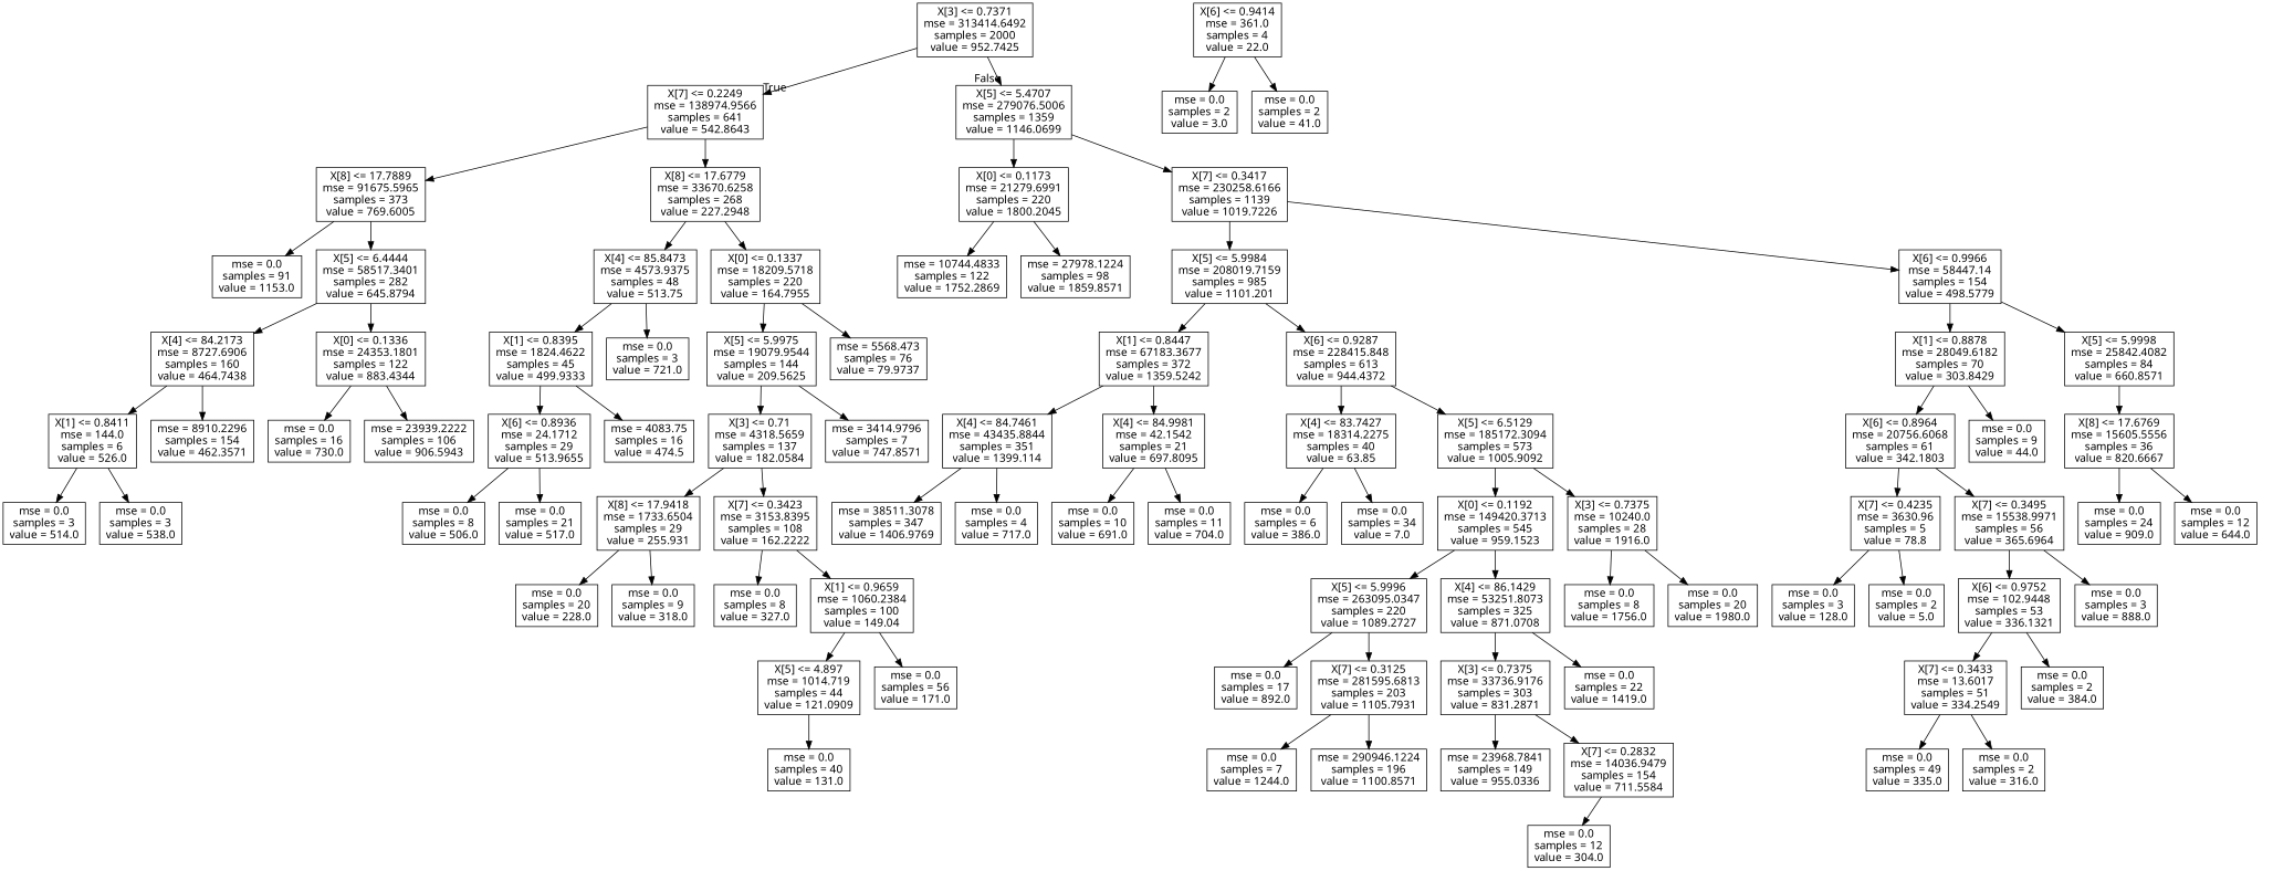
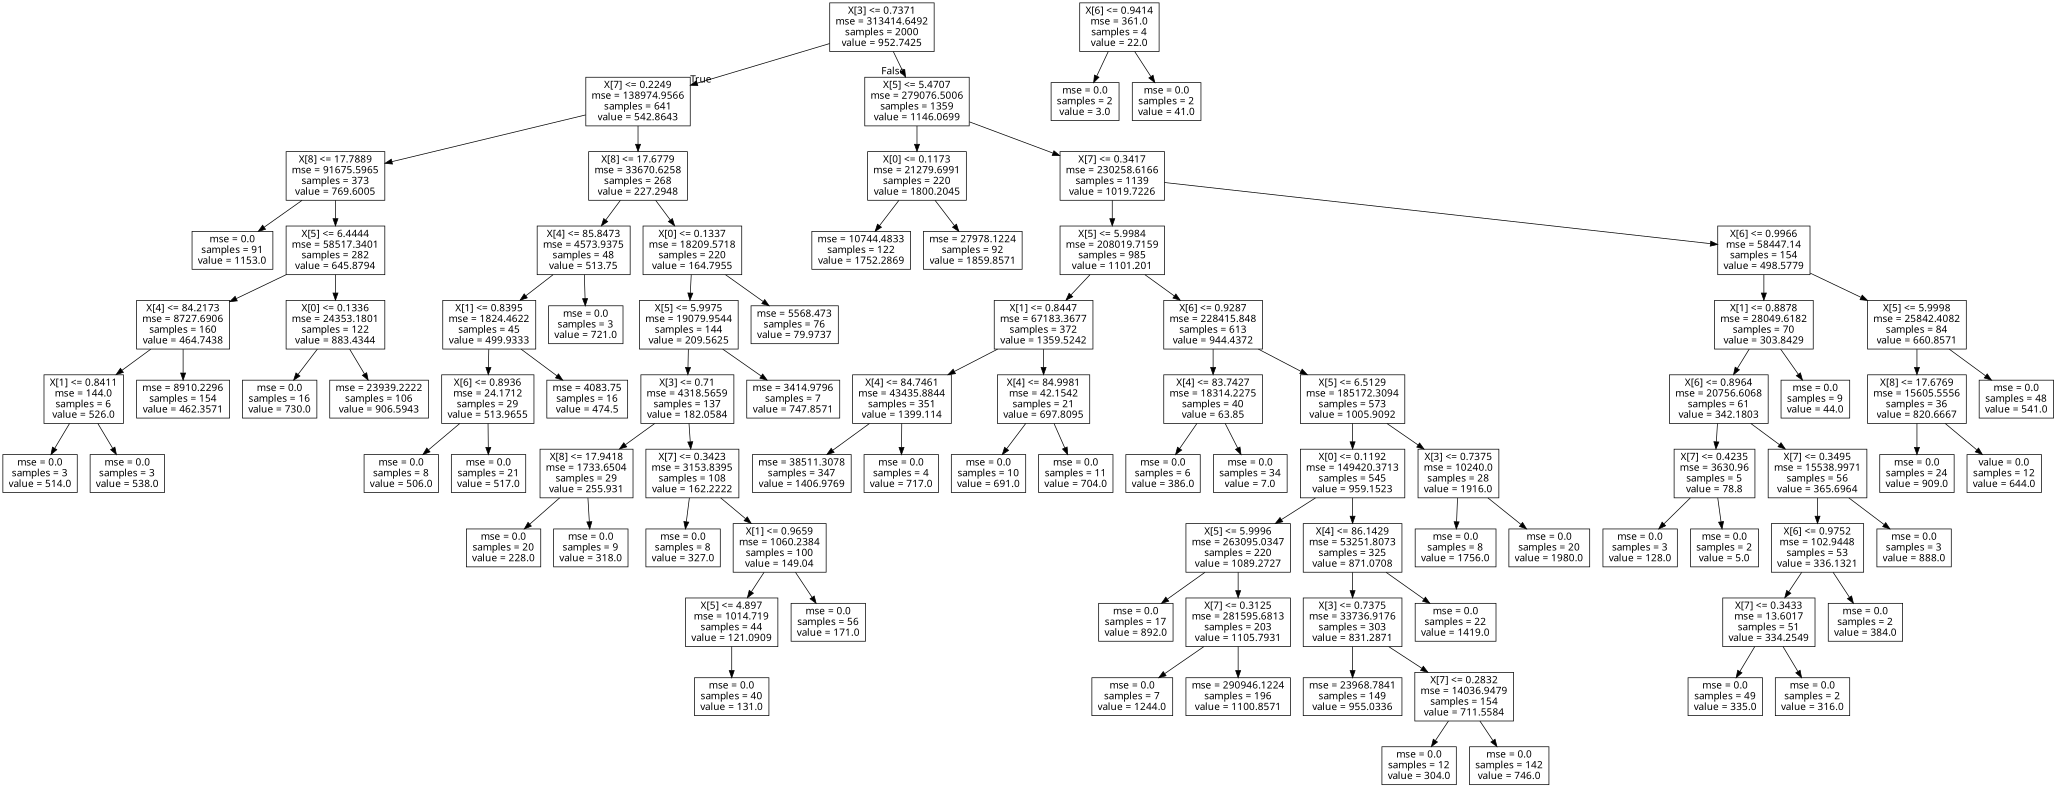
  digraph {
    fontname="Noto Sans"
    node [fontname="Noto Sans" shape=box]
    edge [fontname="Noto Sans"]
    n1 [label="X[3] <= 0.7371\nmse = 313414.6492\nsamples = 2000\nvalue = 952.7425"]
    n2 [label="X[7] <= 0.2249\nmse = 138974.9566\nsamples = 641\nvalue = 542.8643"]
    n3 [label="X[5] <= 5.4707\nmse = 279076.5006\nsamples = 1359\nvalue = 1146.0699"]
    n4 [label="X[8] <= 17.7889\nmse = 91675.5965\nsamples = 373\nvalue = 769.6005"]
    n5 [label="X[8] <= 17.6779\nmse = 33670.6258\nsamples = 268\nvalue = 227.2948"]
    n6 [label="X[0] <= 0.1173\nmse = 21279.6991\nsamples = 220\nvalue = 1800.2045"]
    n7 [label="X[7] <= 0.3417\nmse = 230258.6166\nsamples = 1139\nvalue = 1019.7226"]
    n8 [label="mse = 0.0\nsamples = 91\nvalue = 1153.0"]
    n9 [label="X[5] <= 6.4444\nmse = 58517.3401\nsamples = 282\nvalue = 645.8794"]
    n10 [label="X[4] <= 85.8473\nmse = 4573.9375\nsamples = 48\nvalue = 513.75"]
    n11 [label="X[0] <= 0.1337\nmse = 18209.5718\nsamples = 220\nvalue = 164.7955"]
    n12 [label="X[4] <= 84.2173\nmse = 8727.6906\nsamples = 160\nvalue = 464.7438"]
    n13 [label="X[0] <= 0.1336\nmse = 24353.1801\nsamples = 122\nvalue = 883.4344"]
    n14 [label="X[1] <= 0.8411\nmse = 144.0\nsamples = 6\nvalue = 526.0"]
    n15 [label="mse = 8910.2296\nsamples = 154\nvalue = 462.3571"]
    n16 [label="mse = 0.0\nsamples = 16\nvalue = 730.0"]
    n17 [label="mse = 23939.2222\nsamples = 106\nvalue = 906.5943"]
    n18 [label="mse = 0.0\nsamples = 3\nvalue = 514.0"]
    n19 [label="mse = 0.0\nsamples = 3\nvalue = 538.0"]
    n20 [label="X[1] <= 0.8395\nmse = 1824.4622\nsamples = 45\nvalue = 499.9333"]
    n21 [label="mse = 0.0\nsamples = 3\nvalue = 721.0"]
    n22 [label="X[5] <= 5.9975\nmse = 19079.9544\nsamples = 144\nvalue = 209.5625"]
    n23 [label="mse = 5568.473\nsamples = 76\nvalue = 79.9737"]
    n24 [label="X[6] <= 0.8936\nmse = 24.1712\nsamples = 29\nvalue = 513.9655"]
    n25 [label="mse = 4083.75\nsamples = 16\nvalue = 474.5"]
    n26 [label="mse = 0.0\nsamples = 8\nvalue = 506.0"]
    n27 [label="mse = 0.0\nsamples = 21\nvalue = 517.0"]
    n28 [label="X[3] <= 0.71\nmse = 4318.5659\nsamples = 137\nvalue = 182.0584"]
    n29 [label="mse = 3414.9796\nsamples = 7\nvalue = 747.8571"]
    n30 [label="X[8] <= 17.9418\nmse = 1733.6504\nsamples = 29\nvalue = 255.931"]
    n31 [label="X[7] <= 0.3423\nmse = 3153.8395\nsamples = 108\nvalue = 162.2222"]
    n32 [label="mse = 0.0\nsamples = 20\nvalue = 228.0"]
    n33 [label="mse = 0.0\nsamples = 9\nvalue = 318.0"]
    n34 [label="mse = 0.0\nsamples = 8\nvalue = 327.0"]
    n35 [label="X[1] <= 0.9659\nmse = 1060.2384\nsamples = 100\nvalue = 149.04"]
    n36 [label="X[5] <= 4.897\nmse = 1014.719\nsamples = 44\nvalue = 121.0909"]
    n37 [label="mse = 0.0\nsamples = 56\nvalue = 171.0"]
    n38 [label="mse = 0.0\nsamples = 40\nvalue = 131.0"]
    n39 [label="X[6] <= 0.9414\nmse = 361.0\nsamples = 4\nvalue = 22.0"]
    n40 [label="mse = 0.0\nsamples = 2\nvalue = 3.0"]
    n41 [label="mse = 0.0\nsamples = 2\nvalue = 41.0"]
    n42 [label="mse = 10744.4833\nsamples = 122\nvalue = 1752.2869"]
-   n43 [label="mse = 27978.1224\nsamples = 98\nvalue = 1859.8571"]
+   n43 [label="mse = 27978.1224\nsamples = 92\nvalue = 1859.8571"]
    n44 [label="X[5] <= 5.9984\nmse = 208019.7159\nsamples = 985\nvalue = 1101.201"]
    n45 [label="X[6] <= 0.9966\nmse = 58447.14\nsamples = 154\nvalue = 498.5779"]
    n46 [label="X[1] <= 0.8447\nmse = 67183.3677\nsamples = 372\nvalue = 1359.5242"]
    n47 [label="X[6] <= 0.9287\nmse = 228415.848\nsamples = 613\nvalue = 944.4372"]
    n48 [label="X[1] <= 0.8878\nmse = 28049.6182\nsamples = 70\nvalue = 303.8429"]
    n49 [label="X[5] <= 5.9998\nmse = 25842.4082\nsamples = 84\nvalue = 660.8571"]
    n50 [label="X[4] <= 84.7461\nmse = 43435.8844\nsamples = 351\nvalue = 1399.114"]
    n51 [label="X[4] <= 84.9981\nmse = 42.1542\nsamples = 21\nvalue = 697.8095"]
    n52 [label="X[4] <= 83.7427\nmse = 18314.2275\nsamples = 40\nvalue = 63.85"]
    n53 [label="X[5] <= 6.5129\nmse = 185172.3094\nsamples = 573\nvalue = 1005.9092"]
    n54 [label="mse = 38511.3078\nsamples = 347\nvalue = 1406.9769"]
    n55 [label="mse = 0.0\nsamples = 4\nvalue = 717.0"]
    n56 [label="mse = 0.0\nsamples = 10\nvalue = 691.0"]
    n57 [label="mse = 0.0\nsamples = 11\nvalue = 704.0"]
    n58 [label="mse = 0.0\nsamples = 6\nvalue = 386.0"]
    n59 [label="mse = 0.0\nsamples = 34\nvalue = 7.0"]
    n60 [label="X[0] <= 0.1192\nmse = 149420.3713\nsamples = 545\nvalue = 959.1523"]
    n61 [label="X[3] <= 0.7375\nmse = 10240.0\nsamples = 28\nvalue = 1916.0"]
    n62 [label="X[5] <= 5.9996\nmse = 263095.0347\nsamples = 220\nvalue = 1089.2727"]
    n63 [label="X[4] <= 86.1429\nmse = 53251.8073\nsamples = 325\nvalue = 871.0708"]
    n64 [label="mse = 0.0\nsamples = 8\nvalue = 1756.0"]
    n65 [label="mse = 0.0\nsamples = 20\nvalue = 1980.0"]
    n66 [label="mse = 0.0\nsamples = 17\nvalue = 892.0"]
    n67 [label="X[7] <= 0.3125\nmse = 281595.6813\nsamples = 203\nvalue = 1105.7931"]
    n68 [label="X[3] <= 0.7375\nmse = 33736.9176\nsamples = 303\nvalue = 831.2871"]
    n69 [label="mse = 0.0\nsamples = 22\nvalue = 1419.0"]
    n70 [label="mse = 0.0\nsamples = 7\nvalue = 1244.0"]
    n71 [label="mse = 290946.1224\nsamples = 196\nvalue = 1100.8571"]
    n72 [label="mse = 23968.7841\nsamples = 149\nvalue = 955.0336"]
    n73 [label="X[7] <= 0.2832\nmse = 14036.9479\nsamples = 154\nvalue = 711.5584"]
    n74 [label="mse = 0.0\nsamples = 12\nvalue = 304.0"]
+   n75 [label="mse = 0.0\nsamples = 142\nvalue = 746.0"]
    n76 [label="X[6] <= 0.8964\nmse = 20756.6068\nsamples = 61\nvalue = 342.1803"]
    n77 [label="mse = 0.0\nsamples = 9\nvalue = 44.0"]
    n78 [label="X[8] <= 17.6769\nmse = 15605.5556\nsamples = 36\nvalue = 820.6667"]
+   n79 [label="mse = 0.0\nsamples = 48\nvalue = 541.0"]
    n80 [label="X[7] <= 0.4235\nmse = 3630.96\nsamples = 5\nvalue = 78.8"]
    n81 [label="X[7] <= 0.3495\nmse = 15538.9971\nsamples = 56\nvalue = 365.6964"]
    n82 [label="mse = 0.0\nsamples = 3\nvalue = 128.0"]
    n83 [label="mse = 0.0\nsamples = 2\nvalue = 5.0"]
    n84 [label="X[6] <= 0.9752\nmse = 102.9448\nsamples = 53\nvalue = 336.1321"]
    n85 [label="mse = 0.0\nsamples = 3\nvalue = 888.0"]
    n86 [label="X[7] <= 0.3433\nmse = 13.6017\nsamples = 51\nvalue = 334.2549"]
    n87 [label="mse = 0.0\nsamples = 2\nvalue = 384.0"]
    n88 [label="mse = 0.0\nsamples = 49\nvalue = 335.0"]
    n89 [label="mse = 0.0\nsamples = 2\nvalue = 316.0"]
    n90 [label="mse = 0.0\nsamples = 24\nvalue = 909.0"]
-   n91 [label="mse = 0.0\nsamples = 12\nvalue = 644.0"]
+   n91 [label="value = 0.0\nsamples = 12\nvalue = 644.0"]
    n1 -> n2 [headlabel=True labelangle=45 labeldistance=2.5]
    n1 -> n3 [headlabel=False labelangle=-45 labeldistance=2.5]
    n2 -> n4
    n2 -> n5
    n3 -> n6
    n3 -> n7
    n4 -> n8
    n4 -> n9
    n5 -> n10
    n5 -> n11
    n6 -> n42
    n6 -> n43
    n7 -> n44
    n7 -> n45
    n9 -> n12
    n9 -> n13
    n10 -> n20
    n10 -> n21
    n11 -> n22
    n11 -> n23
    n12 -> n14
    n12 -> n15
    n13 -> n16
    n13 -> n17
    n14 -> n18
    n14 -> n19
    n20 -> n24
    n20 -> n25
    n22 -> n28
    n22 -> n29
    n24 -> n26
    n24 -> n27
    n28 -> n30
    n28 -> n31
    n30 -> n32
    n30 -> n33
    n31 -> n34
    n31 -> n35
    n35 -> n36
    n35 -> n37
    n36 -> n38
    n39 -> n40
    n39 -> n41
    n44 -> n46
    n44 -> n47
    n45 -> n48
    n45 -> n49
    n46 -> n50
    n46 -> n51
    n47 -> n52
    n47 -> n53
    n48 -> n76
    n48 -> n77
    n49 -> n78
+   n49 -> n79
    n50 -> n54
    n50 -> n55
    n51 -> n56
    n51 -> n57
    n52 -> n58
    n52 -> n59
    n53 -> n60
    n53 -> n61
    n60 -> n62
    n60 -> n63
    n61 -> n64
    n61 -> n65
    n62 -> n66
    n62 -> n67
    n63 -> n68
    n63 -> n69
    n67 -> n70
    n67 -> n71
    n68 -> n72
    n68 -> n73
    n73 -> n74
+   n73 -> n75
    n76 -> n80
    n76 -> n81
    n78 -> n90
    n78 -> n91
    n80 -> n82
    n80 -> n83
    n81 -> n84
    n81 -> n85
    n84 -> n86
    n84 -> n87
    n86 -> n88
    n86 -> n89
  }
